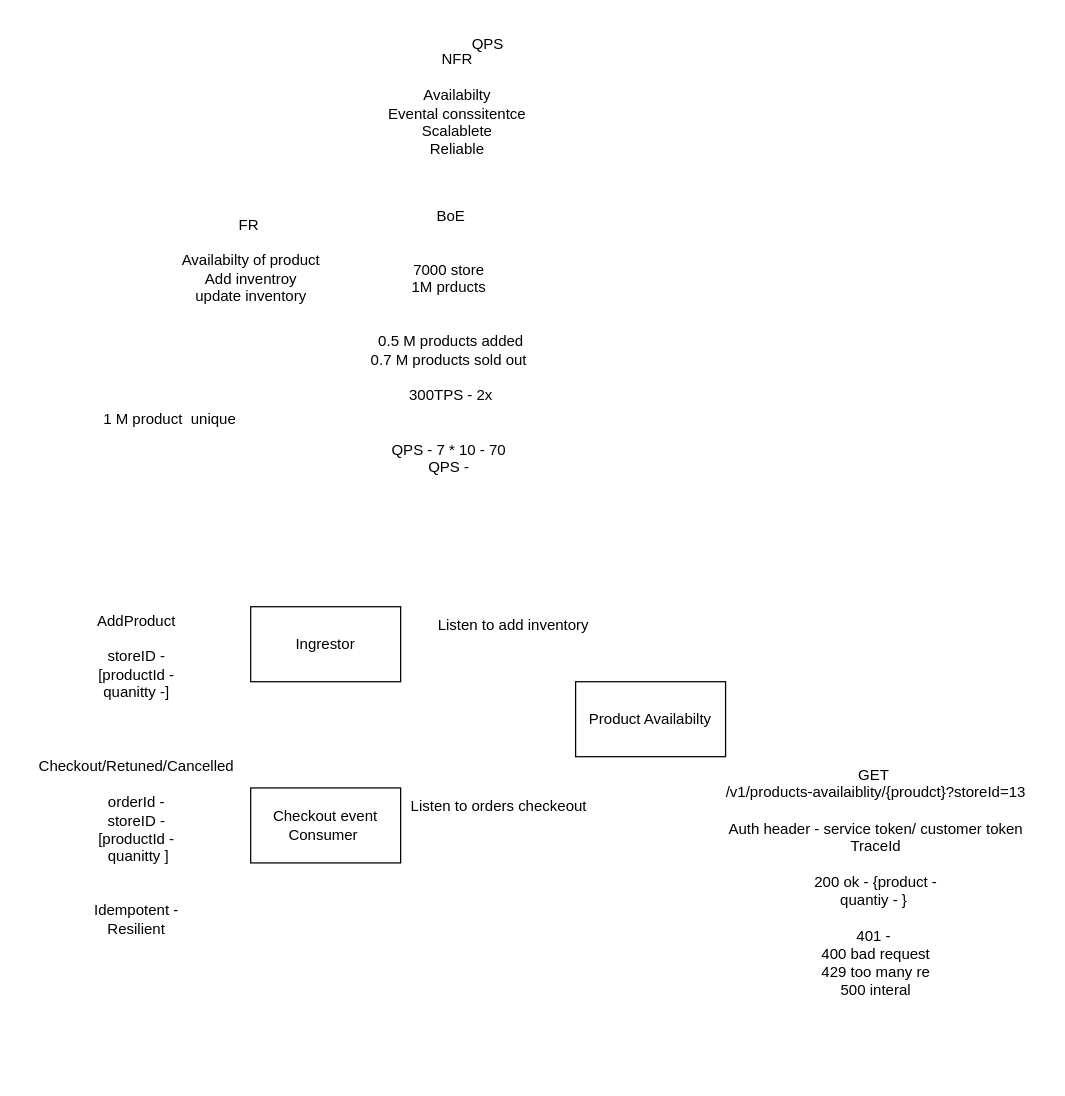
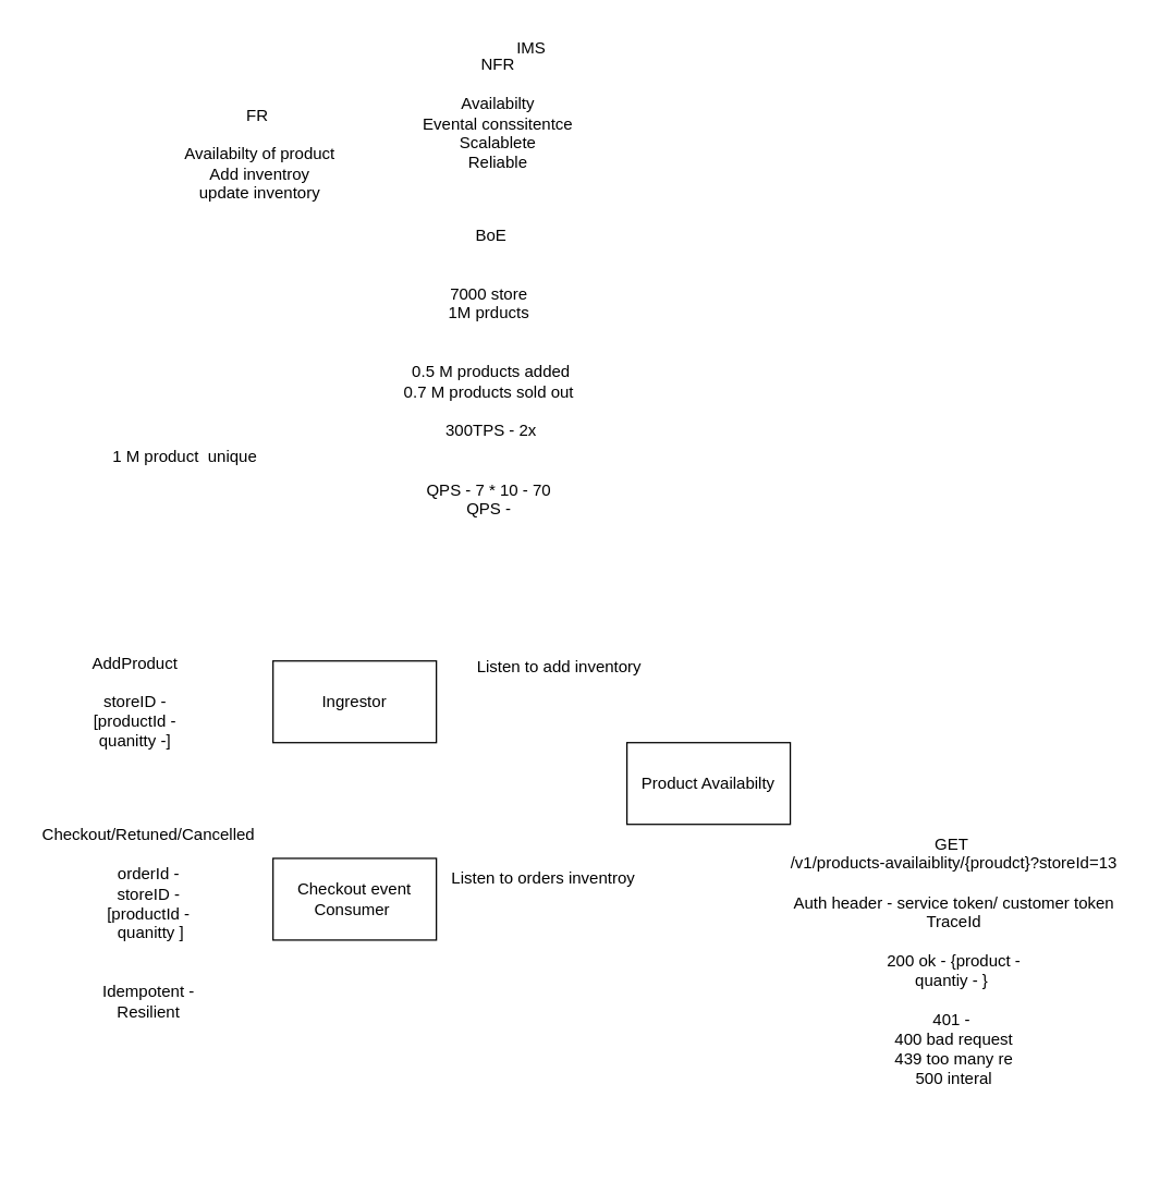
  <mxCell id="0" />
  <mxCell id="1" parent="0" />
- <mxCell id="2" value="QPS" style="text;html=1;strokeColor=none;fillColor=none;align=center;verticalAlign=middle;whiteSpace=wrap;rounded=0;" parent="1" vertex="1"><mxGeometry x="360" y="20" width="60" height="30" as="geometry" /></mxCell>
- <mxCell id="3" value="FR&amp;nbsp;&lt;br&gt;&lt;br&gt;Availabilty of product&lt;br&gt;Add inventroy&lt;br&gt;update inventory&lt;br&gt;" style="text;html=1;align=center;verticalAlign=middle;resizable=0;points=[];autosize=1;strokeColor=none;fillColor=none;" parent="1" vertex="1"><mxGeometry x="135" y="163" width="130" height="90" as="geometry" /></mxCell>
+ <mxCell id="2" value="IMS" style="text;html=1;strokeColor=none;fillColor=none;align=center;verticalAlign=middle;whiteSpace=wrap;rounded=0;" parent="1" vertex="1"><mxGeometry x="360" y="20" width="60" height="30" as="geometry" /></mxCell>
+ <mxCell id="3" value="FR&amp;nbsp;&lt;br&gt;&lt;br&gt;Availabilty of product&lt;br&gt;Add inventroy&lt;br&gt;update inventory&lt;br&gt;" style="text;html=1;align=center;verticalAlign=middle;resizable=0;points=[];autosize=1;strokeColor=none;fillColor=none;" parent="1" vertex="1"><mxGeometry x="125" y="68" width="130" height="90" as="geometry" /></mxCell>
  <mxCell id="4" value="1 M product&amp;nbsp; unique&lt;br&gt;" style="text;html=1;align=center;verticalAlign=middle;resizable=0;points=[];autosize=1;strokeColor=none;fillColor=none;" parent="1" vertex="1"><mxGeometry x="70" y="320" width="130" height="30" as="geometry" /></mxCell>
  <mxCell id="5" value="NFR&lt;br&gt;&lt;br&gt;Availabilty&lt;br&gt;Evental conssitentce&lt;br&gt;Scalablete&lt;br&gt;Reliable" style="text;html=1;align=center;verticalAlign=middle;resizable=0;points=[];autosize=1;strokeColor=none;fillColor=none;" parent="1" vertex="1"><mxGeometry x="300" y="33" width="130" height="100" as="geometry" /></mxCell>
  <mxCell id="6" value="BoE&lt;br&gt;&lt;br&gt;&lt;br&gt;7000 store&amp;nbsp;&lt;br&gt;1M prducts&amp;nbsp;&lt;br&gt;&lt;br&gt;&lt;br&gt;0.5 M products added&lt;br&gt;0.7 M products sold out&amp;nbsp;&lt;br&gt;&lt;br&gt;300TPS - 2x&lt;br&gt;&lt;br&gt;&lt;br&gt;QPS - 7 * 10 - 70&amp;nbsp;&lt;br&gt;QPS -&amp;nbsp;" style="text;html=1;align=center;verticalAlign=middle;resizable=0;points=[];autosize=1;strokeColor=none;fillColor=none;" parent="1" vertex="1"><mxGeometry x="285" y="158" width="150" height="230" as="geometry" /></mxCell>
  <mxCell id="7" value="Ingrestor" style="rounded=0;whiteSpace=wrap;html=1;" parent="1" vertex="1"><mxGeometry x="200" y="485" width="120" height="60" as="geometry" /></mxCell>
  <mxCell id="8" value="Product Availabilty" style="rounded=0;whiteSpace=wrap;html=1;" parent="1" vertex="1"><mxGeometry x="460" y="545" width="120" height="60" as="geometry" /></mxCell>
  <mxCell id="9" value="Checkout event Consumer&amp;nbsp;" style="rounded=0;whiteSpace=wrap;html=1;" parent="1" vertex="1"><mxGeometry x="200" y="630" width="120" height="60" as="geometry" /></mxCell>
- <mxCell id="10" value="Listen to add inventory&lt;br&gt;" style="text;html=1;align=center;verticalAlign=middle;resizable=0;points=[];autosize=1;strokeColor=none;fillColor=none;" parent="1" vertex="1"><mxGeometry x="340" y="485" width="140" height="30" as="geometry" /></mxCell>
- <mxCell id="11" value="Listen to orders checkeout&amp;nbsp;" style="text;html=1;align=center;verticalAlign=middle;resizable=0;points=[];autosize=1;strokeColor=none;fillColor=none;" parent="1" vertex="1"><mxGeometry x="315" y="630" width="170" height="30" as="geometry" /></mxCell>
- <mxCell id="12" value="AddProduct&amp;nbsp;&lt;br&gt;&lt;br&gt;storeID -&amp;nbsp;&lt;br&gt;[productId -&amp;nbsp;&lt;br&gt;quanitty -]&amp;nbsp;" style="text;html=1;align=center;verticalAlign=middle;resizable=0;points=[];autosize=1;strokeColor=none;fillColor=none;" parent="1" vertex="1"><mxGeometry x="65" y="480" width="90" height="90" as="geometry" /></mxCell>
+ <mxCell id="10" value="Listen to add inventory&lt;br&gt;" style="text;html=1;align=center;verticalAlign=middle;resizable=0;points=[];autosize=1;strokeColor=none;fillColor=none;" parent="1" vertex="1"><mxGeometry x="340" y="475" width="140" height="30" as="geometry" /></mxCell>
+ <mxCell id="11" value="Listen to orders inventroy&amp;nbsp;" style="text;html=1;align=center;verticalAlign=middle;resizable=0;points=[];autosize=1;strokeColor=none;fillColor=none;" parent="1" vertex="1"><mxGeometry x="315" y="630" width="170" height="30" as="geometry" /></mxCell>
+ <mxCell id="12" value="AddProduct&amp;nbsp;&lt;br&gt;&lt;br&gt;storeID -&amp;nbsp;&lt;br&gt;[productId -&amp;nbsp;&lt;br&gt;quanitty -]&amp;nbsp;" style="text;html=1;align=center;verticalAlign=middle;resizable=0;points=[];autosize=1;strokeColor=none;fillColor=none;" parent="1" vertex="1"><mxGeometry x="55" y="470" width="90" height="90" as="geometry" /></mxCell>
  <mxCell id="13" value="Checkout/Retuned/Cancelled&amp;nbsp;&lt;br&gt;&lt;br&gt;orderId -&amp;nbsp;&lt;br&gt;storeID -&amp;nbsp;&lt;br&gt;[productId -&amp;nbsp;&lt;br&gt;quanitty ]&lt;br&gt;&lt;br&gt;&lt;br&gt;Idempotent -&amp;nbsp;&lt;br&gt;Resilient&amp;nbsp;&lt;br&gt;&amp;nbsp;" style="text;html=1;align=center;verticalAlign=middle;resizable=0;points=[];autosize=1;strokeColor=none;fillColor=none;" parent="1" vertex="1"><mxGeometry x="20" y="600" width="180" height="170" as="geometry" /></mxCell>
- <mxCell id="14" value="&lt;br&gt;GET&amp;nbsp;&lt;br&gt;/v1/products-availaiblity/{proudct}?storeId=13&lt;br&gt;&lt;br&gt;Auth header - service token/ customer token&lt;br&gt;TraceId&lt;br&gt;&lt;br&gt;200 ok - {product - &lt;br&gt;quantiy - }&amp;nbsp;&lt;br&gt;&lt;br&gt;401 -&amp;nbsp;&lt;br&gt;400 bad request&lt;br&gt;429 too many re&lt;br&gt;500 interal&lt;br&gt;&lt;br&gt;&lt;br&gt;&lt;br&gt;" style="text;html=1;align=center;verticalAlign=middle;resizable=0;points=[];autosize=1;strokeColor=none;fillColor=none;" parent="1" vertex="1"><mxGeometry x="570" y="590" width="260" height="260" as="geometry" /></mxCell>
+ <mxCell id="14" value="&lt;br&gt;GET&amp;nbsp;&lt;br&gt;/v1/products-availaiblity/{proudct}?storeId=13&lt;br&gt;&lt;br&gt;Auth header - service token/ customer token&lt;br&gt;TraceId&lt;br&gt;&lt;br&gt;200 ok - {product - &lt;br&gt;quantiy - }&amp;nbsp;&lt;br&gt;&lt;br&gt;401 -&amp;nbsp;&lt;br&gt;400 bad request&lt;br&gt;439 too many re&lt;br&gt;500 interal&lt;br&gt;&lt;br&gt;&lt;br&gt;&lt;br&gt;" style="text;html=1;align=center;verticalAlign=middle;resizable=0;points=[];autosize=1;strokeColor=none;fillColor=none;" parent="1" vertex="1"><mxGeometry x="570" y="590" width="260" height="260" as="geometry" /></mxCell>
  <mxCell id="15" value="&lt;br&gt;" style="text;html=1;align=center;verticalAlign=middle;resizable=0;points=[];autosize=1;strokeColor=none;fillColor=none;" parent="1" vertex="1"><mxGeometry x="470" y="825" width="20" height="30" as="geometry" /></mxCell>
